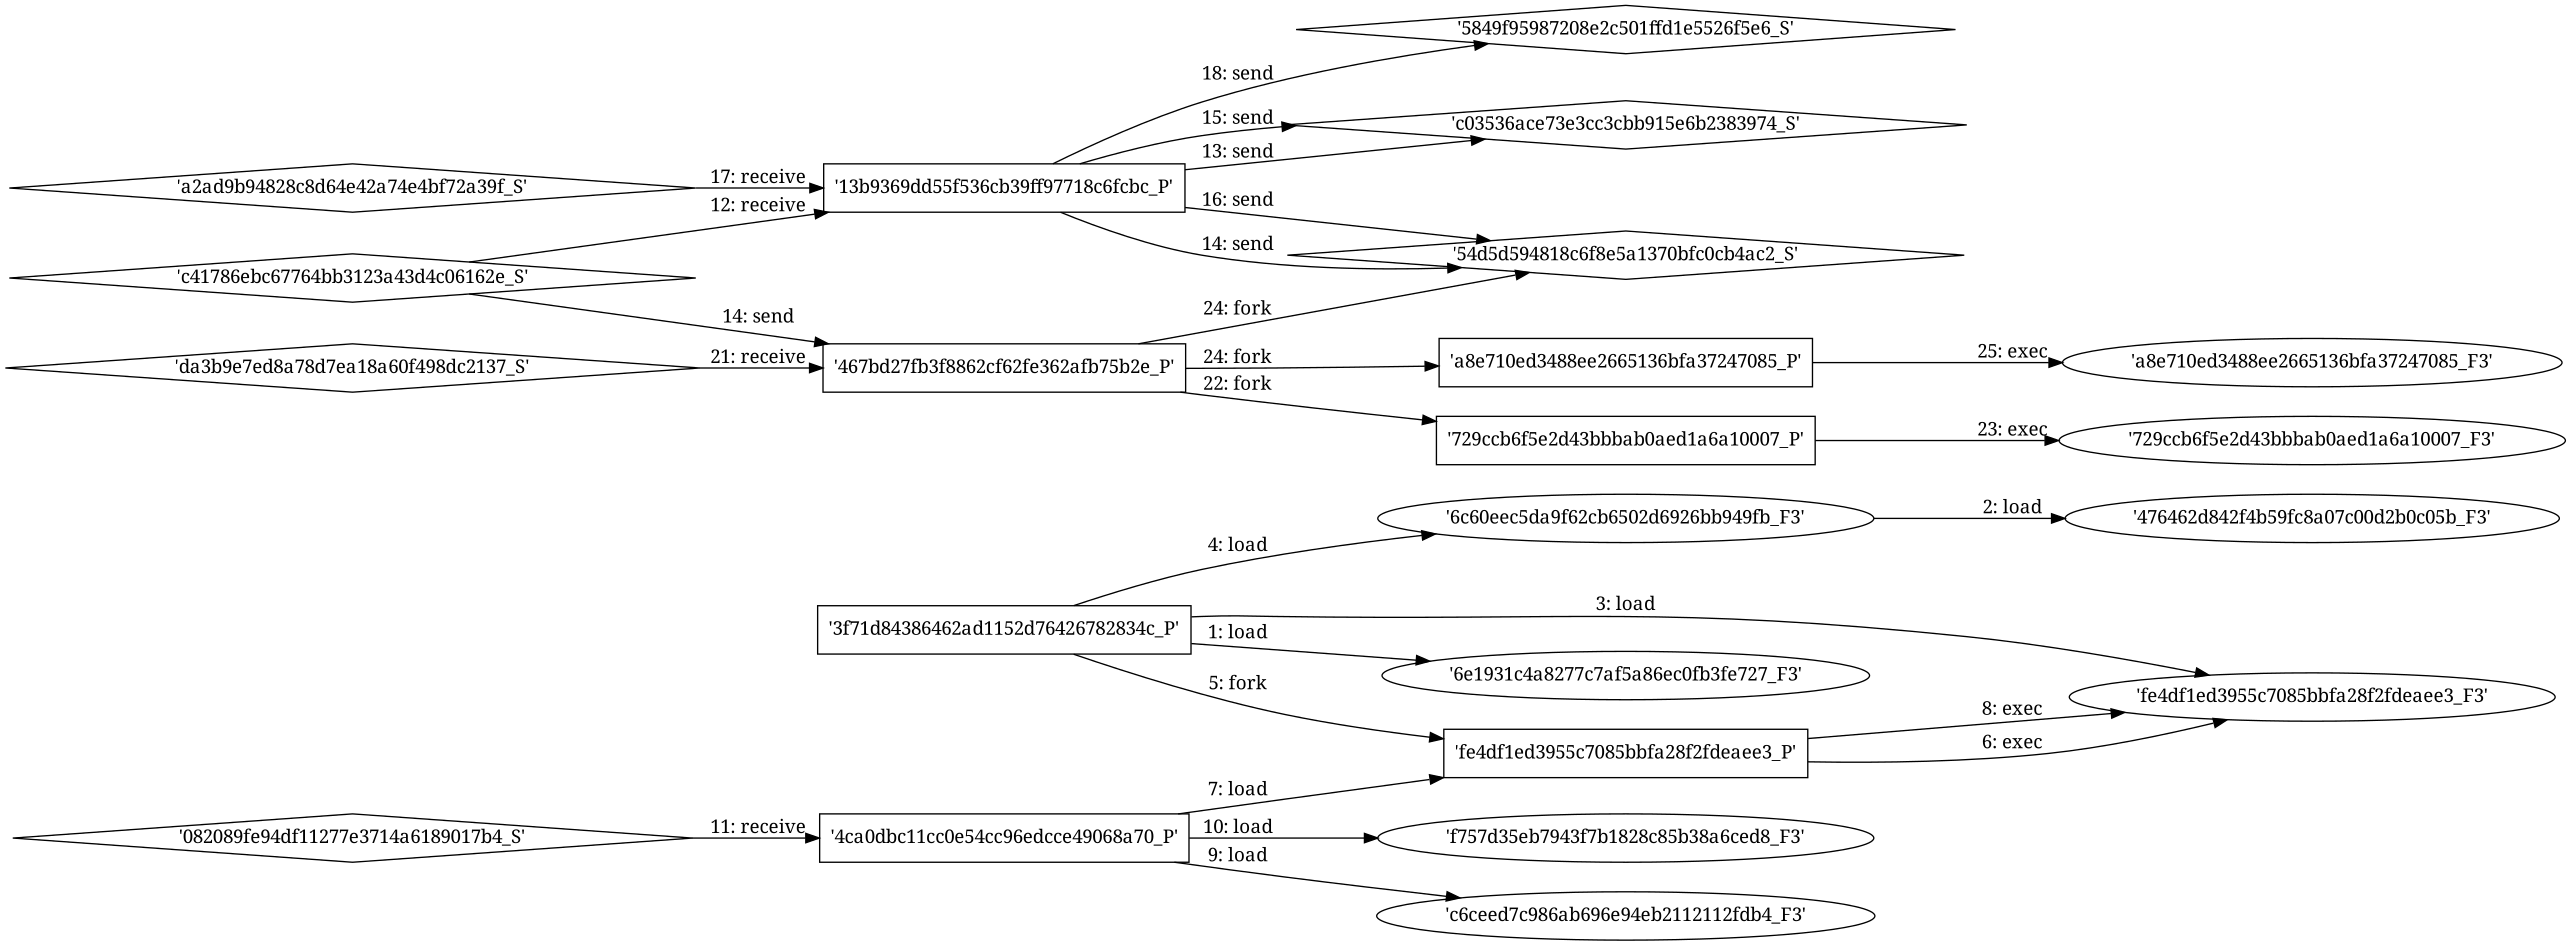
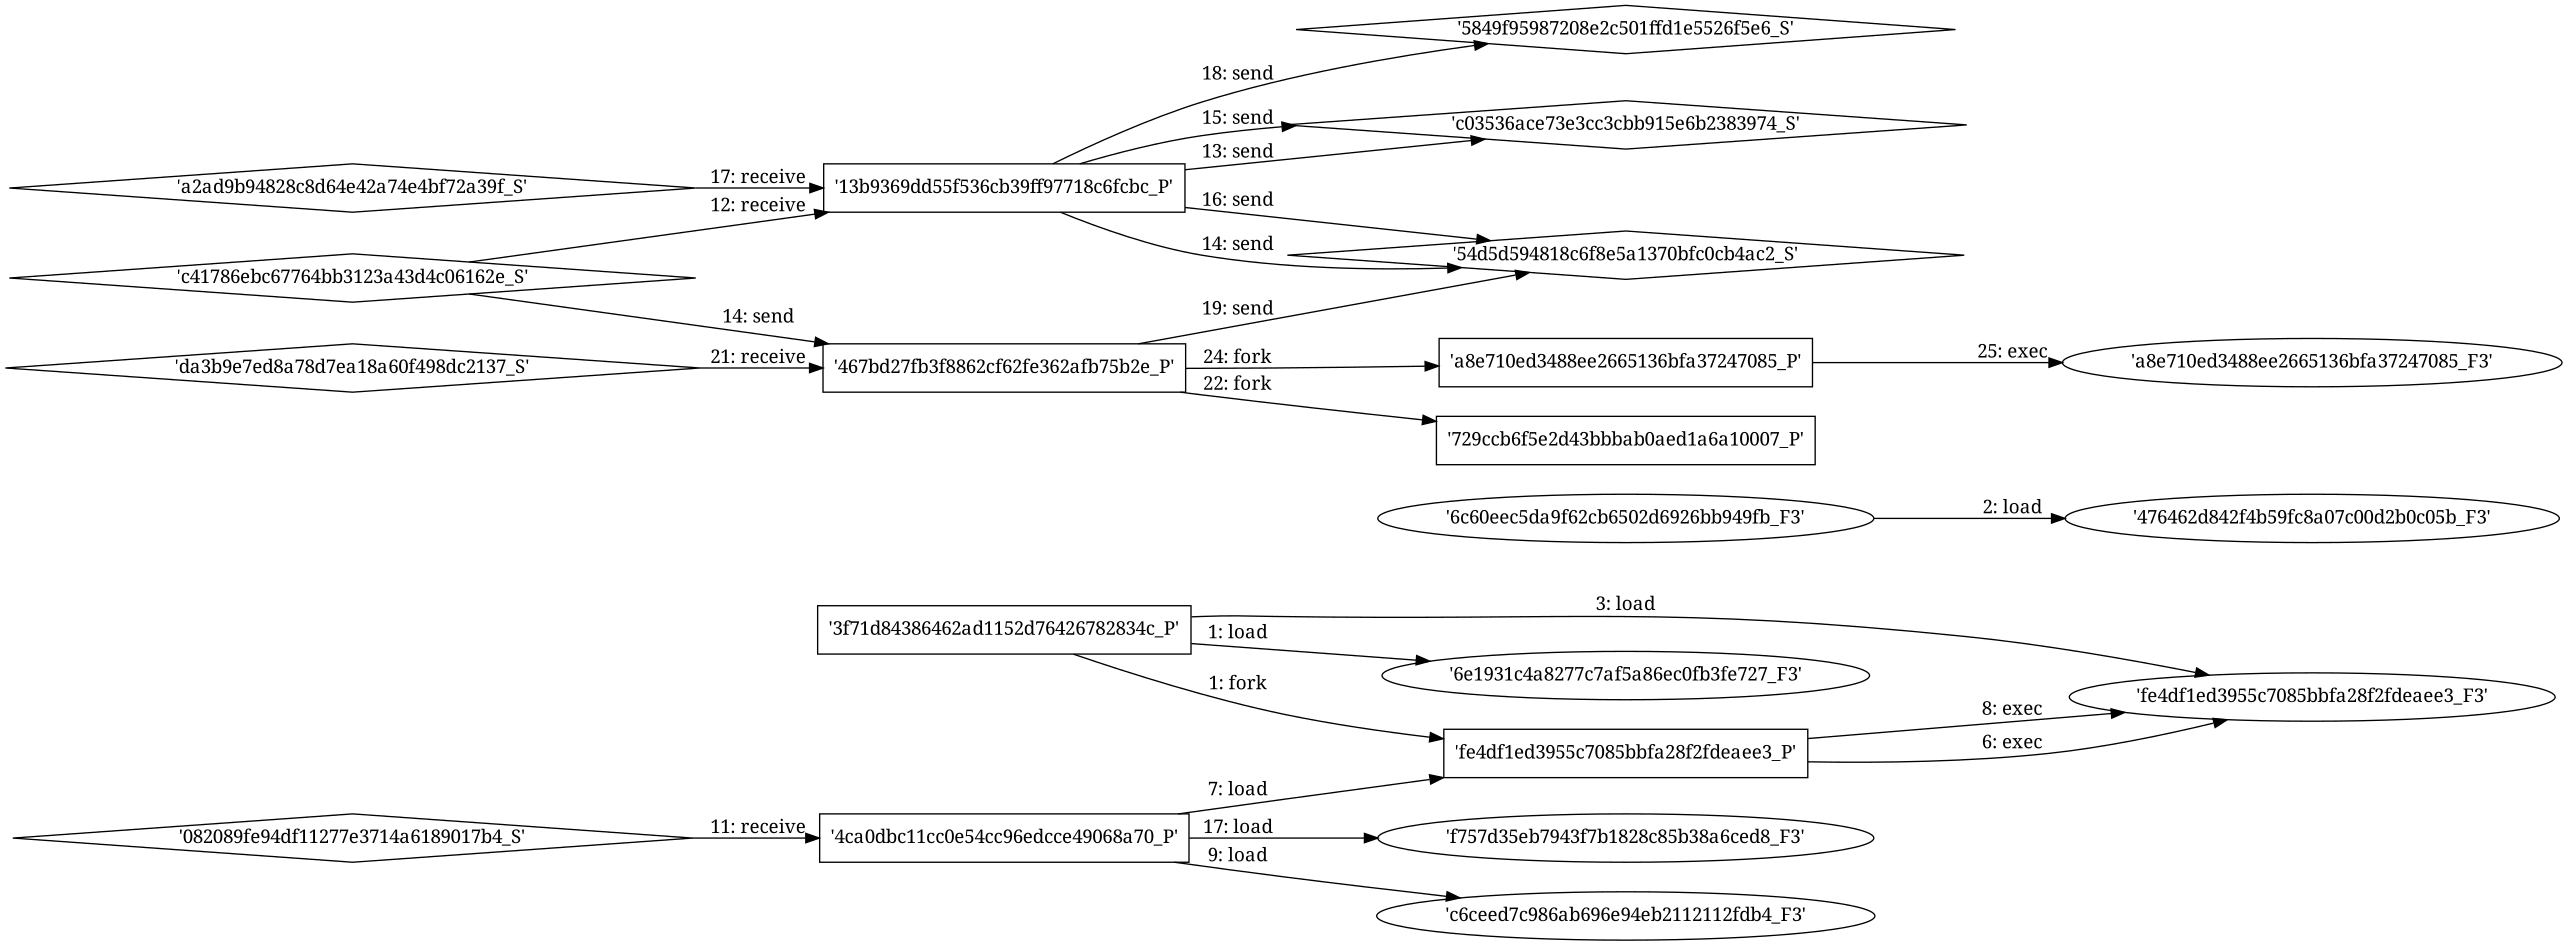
  digraph {
    engine=neato
    fixedsize=false
    fontname="Noto Serif"
    fontsize=10
    nodesep=0.3
    rankdir=LR
    ranksep=0
    splines=true
    node [fontname="Noto Serif" node_type=Process shape=ellipse]
    edge [fontname="Noto Serif"]
    "'6e1931c4a8277c7af5a86ec0fb3fe727_F3'" [node_type=file]
    "'3f71d84386462ad1152d76426782834c_P'" [shape=box]
    "'fe4df1ed3955c7085bbfa28f2fdeaee3_F3'" [node_type=File]
    "'6c60eec5da9f62cb6502d6926bb949fb_F3'" [node_type=file]
    "'fe4df1ed3955c7085bbfa28f2fdeaee3_P'" [shape=box]
    "'476462d842f4b59fc8a07c00d2b0c05b_F3'" [node_type=file]
    "'4ca0dbc11cc0e54cc96edcce49068a70_P'" [shape=box]
    "'c6ceed7c986ab696e94eb2112112fdb4_F3'" [node_type=file]
    n9 [label="'f757d35eb7943f7b1828c85b38a6ced8_F3'" node_type=file]
    "'082089fe94df11277e3714a6189017b4_S'" [node_type=Socket shape=diamond]
    "'13b9369dd55f536cb39ff97718c6fcbc_P'" [shape=box]
    "'c03536ace73e3cc3cbb915e6b2383974_S'" [node_type=Socket shape=diamond]
    "'54d5d594818c6f8e5a1370bfc0cb4ac2_S'" [node_type=Socket shape=diamond]
    "'5849f95987208e2c501ffd1e5526f5e6_S'" [node_type=Socket shape=diamond]
    "'a2ad9b94828c8d64e42a74e4bf72a39f_S'" [node_type=Socket shape=diamond]
    "'467bd27fb3f8862cf62fe362afb75b2e_P'" [shape=box]
    "'729ccb6f5e2d43bbbab0aed1a6a10007_P'" [shape=box]
    "'a8e710ed3488ee2665136bfa37247085_P'" [shape=box]
-   "'729ccb6f5e2d43bbbab0aed1a6a10007_F3'" [node_type=File]
    "'a8e710ed3488ee2665136bfa37247085_F3'" [node_type=File]
    "'c41786ebc67764bb3123a43d4c06162e_S'" [node_type=Socket shape=diamond]
    "'da3b9e7ed8a78d7ea18a60f498dc2137_S'" [node_type=Socket shape=diamond]
    "'3f71d84386462ad1152d76426782834c_P'" -> "'6e1931c4a8277c7af5a86ec0fb3fe727_F3'" [label="1: load"]
    "'3f71d84386462ad1152d76426782834c_P'" -> "'fe4df1ed3955c7085bbfa28f2fdeaee3_F3'" [label="3: load"]
-   "'3f71d84386462ad1152d76426782834c_P'" -> "'6c60eec5da9f62cb6502d6926bb949fb_F3'" [label="4: load"]
-   "'3f71d84386462ad1152d76426782834c_P'" -> "'fe4df1ed3955c7085bbfa28f2fdeaee3_P'" [label="5: fork"]
+   "'3f71d84386462ad1152d76426782834c_P'" -> "'fe4df1ed3955c7085bbfa28f2fdeaee3_P'" [label="1: fork"]
    "'6c60eec5da9f62cb6502d6926bb949fb_F3'" -> "'476462d842f4b59fc8a07c00d2b0c05b_F3'" [label="2: load"]
    "'fe4df1ed3955c7085bbfa28f2fdeaee3_P'" -> "'fe4df1ed3955c7085bbfa28f2fdeaee3_F3'" [label="6: exec"]
    "'fe4df1ed3955c7085bbfa28f2fdeaee3_P'" -> "'fe4df1ed3955c7085bbfa28f2fdeaee3_F3'" [label="8: exec"]
    "'4ca0dbc11cc0e54cc96edcce49068a70_P'" -> "'fe4df1ed3955c7085bbfa28f2fdeaee3_P'" [label="7: load"]
    "'4ca0dbc11cc0e54cc96edcce49068a70_P'" -> "'c6ceed7c986ab696e94eb2112112fdb4_F3'" [label="9: load"]
-   "'4ca0dbc11cc0e54cc96edcce49068a70_P'" -> n9 [label="10: load"]
+   "'4ca0dbc11cc0e54cc96edcce49068a70_P'" -> n9 [label="17: load"]
    "'082089fe94df11277e3714a6189017b4_S'" -> "'4ca0dbc11cc0e54cc96edcce49068a70_P'" [label="11: receive"]
    "'13b9369dd55f536cb39ff97718c6fcbc_P'" -> "'c03536ace73e3cc3cbb915e6b2383974_S'" [label="13: send"]
    "'13b9369dd55f536cb39ff97718c6fcbc_P'" -> "'c03536ace73e3cc3cbb915e6b2383974_S'" [label="15: send"]
    "'13b9369dd55f536cb39ff97718c6fcbc_P'" -> "'54d5d594818c6f8e5a1370bfc0cb4ac2_S'" [label="14: send"]
    "'13b9369dd55f536cb39ff97718c6fcbc_P'" -> "'54d5d594818c6f8e5a1370bfc0cb4ac2_S'" [label="16: send"]
    "'13b9369dd55f536cb39ff97718c6fcbc_P'" -> "'5849f95987208e2c501ffd1e5526f5e6_S'" [label="18: send"]
    "'a2ad9b94828c8d64e42a74e4bf72a39f_S'" -> "'13b9369dd55f536cb39ff97718c6fcbc_P'" [label="17: receive"]
-   "'467bd27fb3f8862cf62fe362afb75b2e_P'" -> "'54d5d594818c6f8e5a1370bfc0cb4ac2_S'" [label="24: fork"]
+   "'467bd27fb3f8862cf62fe362afb75b2e_P'" -> "'54d5d594818c6f8e5a1370bfc0cb4ac2_S'" [label="19: send"]
    "'467bd27fb3f8862cf62fe362afb75b2e_P'" -> "'729ccb6f5e2d43bbbab0aed1a6a10007_P'" [label="22: fork"]
    "'467bd27fb3f8862cf62fe362afb75b2e_P'" -> "'a8e710ed3488ee2665136bfa37247085_P'" [label="24: fork"]
-   "'729ccb6f5e2d43bbbab0aed1a6a10007_P'" -> "'729ccb6f5e2d43bbbab0aed1a6a10007_F3'" [label="23: exec"]
    "'a8e710ed3488ee2665136bfa37247085_P'" -> "'a8e710ed3488ee2665136bfa37247085_F3'" [label="25: exec"]
    "'c41786ebc67764bb3123a43d4c06162e_S'" -> "'13b9369dd55f536cb39ff97718c6fcbc_P'" [label="12: receive"]
    "'c41786ebc67764bb3123a43d4c06162e_S'" -> "'467bd27fb3f8862cf62fe362afb75b2e_P'" [label="14: send"]
    "'da3b9e7ed8a78d7ea18a60f498dc2137_S'" -> "'467bd27fb3f8862cf62fe362afb75b2e_P'" [label="21: receive"]
  }
